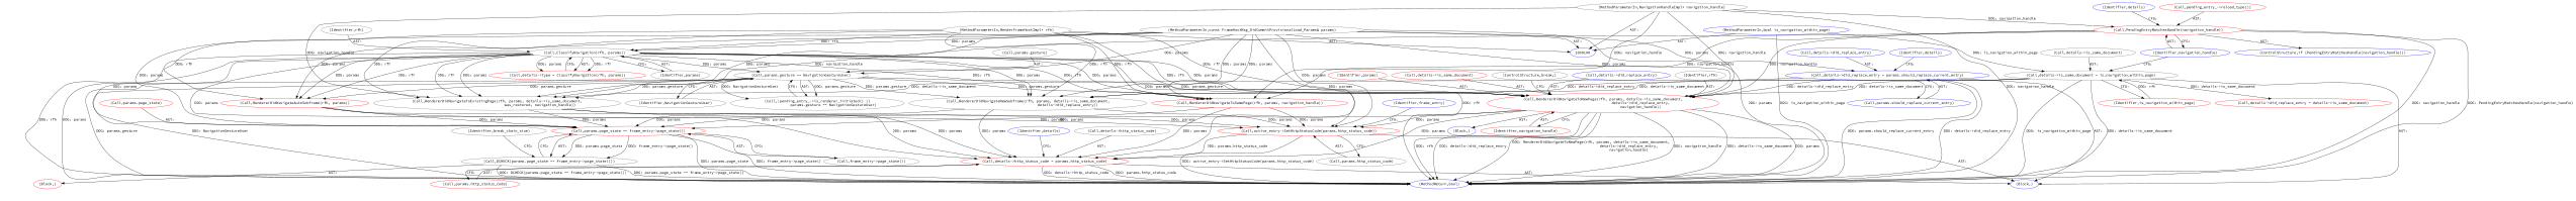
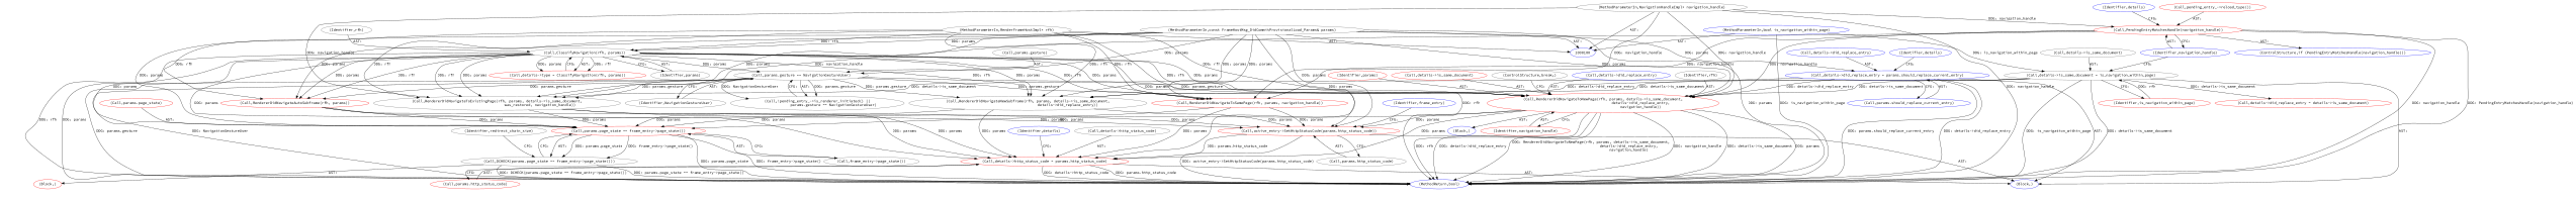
  digraph {
    fontname="Source Code Pro"
    node [color=gray40 fontname="Source Code Pro"]
    edge [fontname="Source Code Pro"]
    n1 [color=red label="(Call,RendererDidNavigateToNewPage(rfh, params, details->is_same_document,\n                                   details->did_replace_entry,\n                                   navigation_handle))"]
    n2 [color=red label="(Call,active_entry->SetHttpStatusCode(params.http_status_code))"]
    n3 [color=red label="(Call,details->http_status_code = params.http_status_code)"]
    n4 [color=red label="(Call,params.page_state == frame_entry->page_state())"]
    n5 [color=blue label="(Block,)"]
    n6 [color=red label="(Identifier,navigation_handle)"]
    n7 [color=blue label="(MethodReturn,bool)"]
    n8 [color=blue label="(Block,)"]
    n9 [label="(Call,params.http_status_code)"]
    n10 [color=red label="(Call,params.http_status_code)"]
    n11 [label="(Call,DCHECK(params.page_state == frame_entry->page_state()))"]
    n12 [label="(Call,frame_entry->page_state())"]
    n13 [label="(Call,ClassifyNavigation(rfh, params))"]
    n14 [label="(Call,params.gesture == NavigationGestureUser)"]
    n15 [color=red label="(Call,details->type = ClassifyNavigation(rfh, params))"]
    n16 [label="(Identifier,params)"]
    n17 [color=red label="(Call,RendererDidNavigateAutoSubframe(rfh, params))"]
    n18 [label="(Call,RendererDidNavigateNewSubframe(rfh, params, details->is_same_document,\n                                     details->did_replace_entry))"]
    n19 [label="(Call,RendererDidNavigateToExistingPage(rfh, params, details->is_same_document,\n                                        was_restored, navigation_handle))"]
    n20 [color=red label="(Call,RendererDidNavigateToSamePage(rfh, params, navigation_handle))"]
    n21 [label="(Identifier,NavigationGestureUser)"]
    n22 [label="(Call,!pending_entry_->is_renderer_initiated() ||\n               params.gesture == NavigationGestureUser)"]
    n23 [label="(MethodParameterIn,RenderFrameHostImpl* rfh)"]
    1000100 [color=blue]
    n25 [label="(MethodParameterIn,const FrameHostMsg_DidCommitProvisionalLoad_Params& params)"]
    n26 [color=blue label="(Call,details->did_replace_entry = params.should_replace_current_entry)"]
    n27 [color=blue label="(Call,params.should_replace_current_entry)"]
    n28 [label="(Call,details->is_same_document = is_navigation_within_page)"]
    n29 [color=red label="(Identifier,is_navigation_within_page)"]
    n30 [color=red label="(Call,details->did_replace_entry = details->is_same_document)"]
    n31 [color=blue label="(MethodParameterIn,bool is_navigation_within_page)"]
    n32 [color=red label="(Call,PendingEntryMatchesHandle(navigation_handle))"]
    n33 [color=blue label="(Identifier,navigation_handle)"]
    n34 [color=blue label="(ControlStructure,if (PendingEntryMatchesHandle(navigation_handle)))"]
    n35 [label="(MethodParameterIn,NavigationHandleImpl* navigation_handle)"]
    n36 [color=red label="(Block,)"]
    n37 [color=red label="(Call,params.page_state)"]
    n38 [color=blue label="(Identifier,details)"]
    n39 [color=blue label="(Call,details->did_replace_entry)"]
    n40 [label="(Identifier,rfh)"]
    n41 [color=red label="(Identifier,params)"]
    n42 [color=red label="(Call,details->is_same_document)"]
-   n43 [label="(Identifier,break_chain_size)"]
+   n43 [label="(Identifier,redirect_chain_size)"]
    n44 [color=blue label="(Identifier,frame_entry)"]
    n45 [label="(ControlStructure,break;)"]
    n46 [color=blue label="(Call,details->did_replace_entry)"]
    n47 [color=blue label="(Identifier,details)"]
    n48 [color=blue label="(Identifier,details)"]
    n49 [label="(Call,details->http_status_code)"]
    n50 [label="(Identifier,rfh)"]
    n51 [label="(Call,details->is_same_document)"]
    n52 [color=red label="(Call,pending_entry_->reload_type())"]
    n53 [label="(Call,params.gesture)"]
    n1 -> n2 [label="DDG: params"]
    n1 -> n3 [label="DDG: params"]
    n1 -> n4 [label="DDG: params"]
    n1 -> n5 [label="AST: "]
    n1 -> n6 [label="CFG: "]
    n1 -> n7 [label="DDG: details->is_same_document"]
    n1 -> n7 [label="DDG: params"]
    n1 -> n7 [label="DDG: rfh"]
    n1 -> n7 [label="DDG: details->did_replace_entry"]
    n1 -> n7 [label="DDG: RendererDidNavigateToNewPage(rfh, params, details->is_same_document,\n                                   details->did_replace_entry,\n                                   navigation_handle)"]
    n1 -> n7 [label="DDG: navigation_handle"]
    n2 -> n3 [label="DDG: params.http_status_code"]
    n2 -> n7 [label="DDG: active_entry->SetHttpStatusCode(params.http_status_code)"]
    n2 -> n8 [label="AST: "]
    n2 -> n9 [label="CFG: "]
    n3 -> n7 [label="DDG: params.http_status_code"]
    n3 -> n7 [label="DDG: details->http_status_code"]
    n3 -> n8 [label="AST: "]
    n3 -> n10 [label="CFG: "]
    n4 -> n7 [label="DDG: params.page_state"]
    n4 -> n7 [label="DDG: frame_entry->page_state()"]
    n4 -> n11 [label="AST: "]
    n4 -> n11 [label="DDG: params.page_state"]
    n4 -> n11 [label="DDG: frame_entry->page_state()"]
    n4 -> n12 [label="CFG: "]
    n6 -> n1 [label="AST: "]
    n9 -> n2 [label="AST: "]
    n10 -> n3 [label="AST: "]
    n11 -> n4 [label="CFG: "]
    n11 -> n7 [label="DDG: params.page_state == frame_entry->page_state()"]
    n11 -> n7 [label="DDG: DCHECK(params.page_state == frame_entry->page_state())"]
    n11 -> n36 [label="AST: "]
    n12 -> n4 [label="AST: "]
    n13 -> n1 [label="DDG: rfh"]
    n13 -> n1 [label="DDG: params"]
    n13 -> n2 [label="DDG: params"]
    n13 -> n3 [label="DDG: params"]
    n13 -> n4 [label="DDG: params"]
    n13 -> n7 [label="DDG: rfh"]
    n13 -> n7 [label="DDG: params"]
    n13 -> n14 [label="DDG: params"]
    n13 -> n15 [label="AST: "]
    n13 -> n15 [label="DDG: rfh"]
    n13 -> n15 [label="DDG: params"]
    n13 -> n16 [label="CFG: "]
    n13 -> n17 [label="DDG: rfh"]
    n13 -> n17 [label="DDG: params"]
    n13 -> n18 [label="DDG: rfh"]
    n13 -> n18 [label="DDG: params"]
    n13 -> n19 [label="DDG: rfh"]
    n13 -> n19 [label="DDG: params"]
    n13 -> n20 [label="DDG: rfh"]
    n13 -> n20 [label="DDG: params"]
    n14 -> n1 [label="DDG: params.gesture"]
    n14 -> n7 [label="DDG: params.gesture"]
    n14 -> n7 [label="DDG: NavigationGestureUser"]
    n14 -> n17 [label="DDG: params.gesture"]
    n14 -> n18 [label="DDG: params.gesture"]
    n14 -> n19 [label="DDG: params.gesture"]
    n14 -> n20 [label="DDG: params.gesture"]
    n14 -> n21 [label="CFG: "]
    n14 -> n22 [label="AST: "]
    n14 -> n22 [label="DDG: params.gesture"]
    n14 -> n22 [label="DDG: NavigationGestureUser"]
    n15 -> n13 [label="CFG: "]
    n16 -> n13 [label="AST: "]
    n17 -> n2 [label="DDG: params"]
    n17 -> n3 [label="DDG: params"]
    n17 -> n4 [label="DDG: params"]
    n18 -> n2 [label="DDG: params"]
    n18 -> n3 [label="DDG: params"]
    n18 -> n4 [label="DDG: params"]
    n19 -> n2 [label="DDG: params"]
    n19 -> n3 [label="DDG: params"]
    n19 -> n4 [label="DDG: params"]
    n20 -> n2 [label="DDG: params"]
    n20 -> n3 [label="DDG: params"]
    n20 -> n4 [label="DDG: params"]
    n21 -> n14 [label="AST: "]
    n22 -> n14 [label="CFG: "]
    n23 -> n1 [label="DDG: rfh"]
    n23 -> n7 [label="DDG: rfh"]
    n23 -> n13 [label="DDG: rfh"]
    n23 -> n17 [label="DDG: rfh"]
    n23 -> n18 [label="DDG: rfh"]
    n23 -> n19 [label="DDG: rfh"]
    n23 -> n20 [label="DDG: rfh"]
    n23 -> 1000100 [label="AST: "]
    n25 -> n1 [label="DDG: params"]
    n25 -> n2 [label="DDG: params"]
    n25 -> n3 [label="DDG: params"]
    n25 -> n4 [label="DDG: params"]
    n25 -> n7 [label="DDG: params"]
    n25 -> n13 [label="DDG: params"]
    n25 -> n14 [label="DDG: params"]
    n25 -> n17 [label="DDG: params"]
    n25 -> n18 [label="DDG: params"]
    n25 -> n19 [label="DDG: params"]
    n25 -> n20 [label="DDG: params"]
    n25 -> 1000100 [label="AST: "]
    n25 -> n26 [label="DDG: params"]
    n26 -> n1 [label="DDG: details->did_replace_entry"]
    n26 -> n7 [label="DDG: params.should_replace_current_entry"]
    n26 -> n7 [label="DDG: details->did_replace_entry"]
    n26 -> n8 [label="AST: "]
    n26 -> n18 [label="DDG: details->did_replace_entry"]
    n26 -> n27 [label="CFG: "]
    n27 -> n26 [label="AST: "]
    n28 -> n1 [label="DDG: details->is_same_document"]
    n28 -> n7 [label="DDG: is_navigation_within_page"]
    n28 -> n7 [label="DDG: details->is_same_document"]
    n28 -> n8 [label="AST: "]
    n28 -> n18 [label="DDG: details->is_same_document"]
    n28 -> n19 [label="DDG: details->is_same_document"]
    n28 -> n29 [label="CFG: "]
    n28 -> n30 [label="DDG: details->is_same_document"]
    n29 -> n28 [label="DDG: rfh"]
    n31 -> n7 [label="DDG: is_navigation_within_page"]
    n31 -> 1000100 [label="AST: "]
    n31 -> n28 [label="DDG: is_navigation_within_page"]
    n32 -> n1 [label="DDG: navigation_handle"]
    n32 -> n7 [label="DDG: navigation_handle"]
    n32 -> n7 [label="DDG: PendingEntryMatchesHandle(navigation_handle)"]
    n32 -> n19 [label="DDG: navigation_handle"]
    n32 -> n20 [label="DDG: navigation_handle"]
    n32 -> n33 [label="CFG: "]
    n32 -> n34 [label="AST: "]
    n33 -> n28 [label="CFG: "]
    n33 -> n32 [label="AST: "]
    n35 -> n1 [label="DDG: navigation_handle"]
    n35 -> n7 [label="DDG: navigation_handle"]
    n35 -> n19 [label="DDG: navigation_handle"]
    n35 -> n20 [label="DDG: navigation_handle"]
    n35 -> 1000100 [label="AST: "]
    n35 -> n32 [label="DDG: navigation_handle"]
    n37 -> n4 [label="AST: "]
    n38 -> n26 [label="CFG: "]
    n39 -> n1 [label="AST: "]
    n40 -> n1 [label="AST: "]
    n41 -> n1 [label="AST: "]
    n42 -> n1 [label="AST: "]
    n43 -> n11 [label="CFG: "]
    n44 -> n2 [label="CFG: "]
    n45 -> n1 [label="CFG: "]
    n46 -> n26 [label="AST: "]
    n47 -> n32 [label="CFG: "]
    n48 -> n3 [label="CFG: "]
    n49 -> n3 [label="AST: "]
    n50 -> n13 [label="AST: "]
    n51 -> n28 [label="AST: "]
    n52 -> n32 [label="AST: "]
    n53 -> n14 [label="AST: "]
  }
